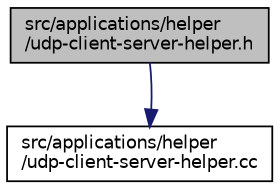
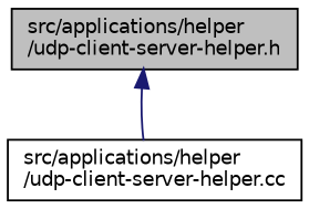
  digraph {
    node [color=black fontname=Helvetica fontsize=10 shape=record style=filled]
    n1 [fillcolor=grey75 fontcolor=black height=0.2 label="src/applications/helper\l/udp-client-server-helper.h" width=0.4]
    n2 [fillcolor=white height=0.2 label="src/applications/helper\l/udp-client-server-helper.cc" width=0.4]
-   n2 -> n1 [color=midnightblue dir=back fontname=Helvetica fontsize=10 labelfontname=Helvetica labelfontsize=10 style=solid]
+   n1 -> n2 [color=midnightblue dir=back fontname=Helvetica fontsize=10 labelfontname=Helvetica labelfontsize=10 style=solid]
  }
